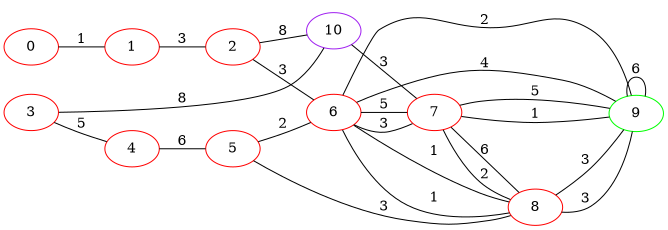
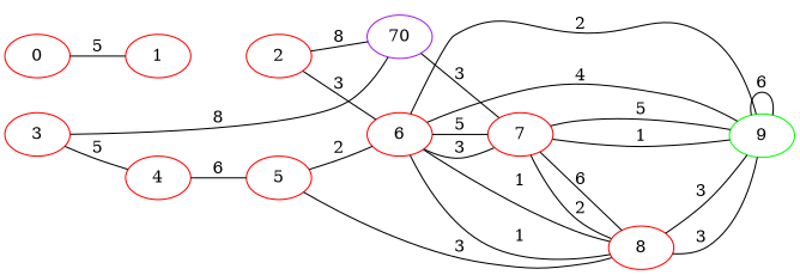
  graph {
    rankdir=LR
    node [color=red weight=1]
    0
    1
    2
-   10 [color=purple weight=4]
+   10 [color=purple weight=4 label=70]
    6
    3
    4
    7
    5
    8
    9 [color=green weight=2]
-   0 -- 1 [label=1]
-   1 -- 2 [label=3]
+   0 -- 1 [label=5]
    2 -- 10 [label=8]
    2 -- 6 [label=3]
    10 -- 7 [label=3]
    6 -- 7 [label=5]
    6 -- 7 [label=3]
    6 -- 8 [label=1]
    6 -- 8 [label=1]
    6 -- 9 [label=2]
    6 -- 9 [label=4]
    3 -- 10 [label=8]
    3 -- 4 [label=5]
    4 -- 5 [label=6]
    7 -- 8 [label=6]
    7 -- 8 [label=2]
    7 -- 9 [label=5]
    7 -- 9 [label=1]
    5 -- 6 [label=2]
    5 -- 8 [label=3]
    8 -- 9 [label=3]
    8 -- 9 [label=3]
    9 -- 9 [label=6]
  }
